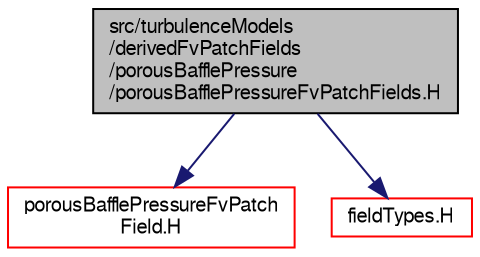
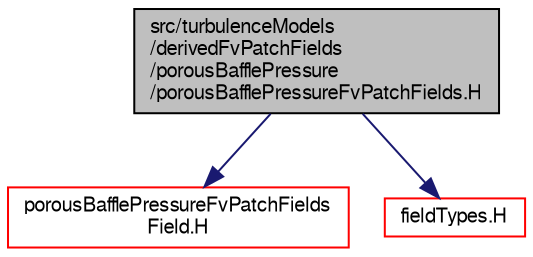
  digraph {
    node [color=red fontname=FreeSans fontsize=10 shape=record]
    edge [color=midnightblue fontname=FreeSans fontsize=10 labelfontname=FreeSans labelfontsize=10 style=solid]
    n1 [color=black fillcolor=grey75 fontcolor=black height=0.2 label="src/turbulenceModels\l/derivedFvPatchFields\l/porousBafflePressure\l/porousBafflePressureFvPatchFields.H" style=filled width=0.4]
-   n2 [height=0.2 label="porousBafflePressureFvPatch\lField.H" width=0.4]
+   n2 [height=0.2 label="porousBafflePressureFvPatchFields\lField.H" width=0.4]
    n3 [height=0.2 label="fieldTypes.H" width=0.4]
    n1 -> n2
    n1 -> n3
  }
